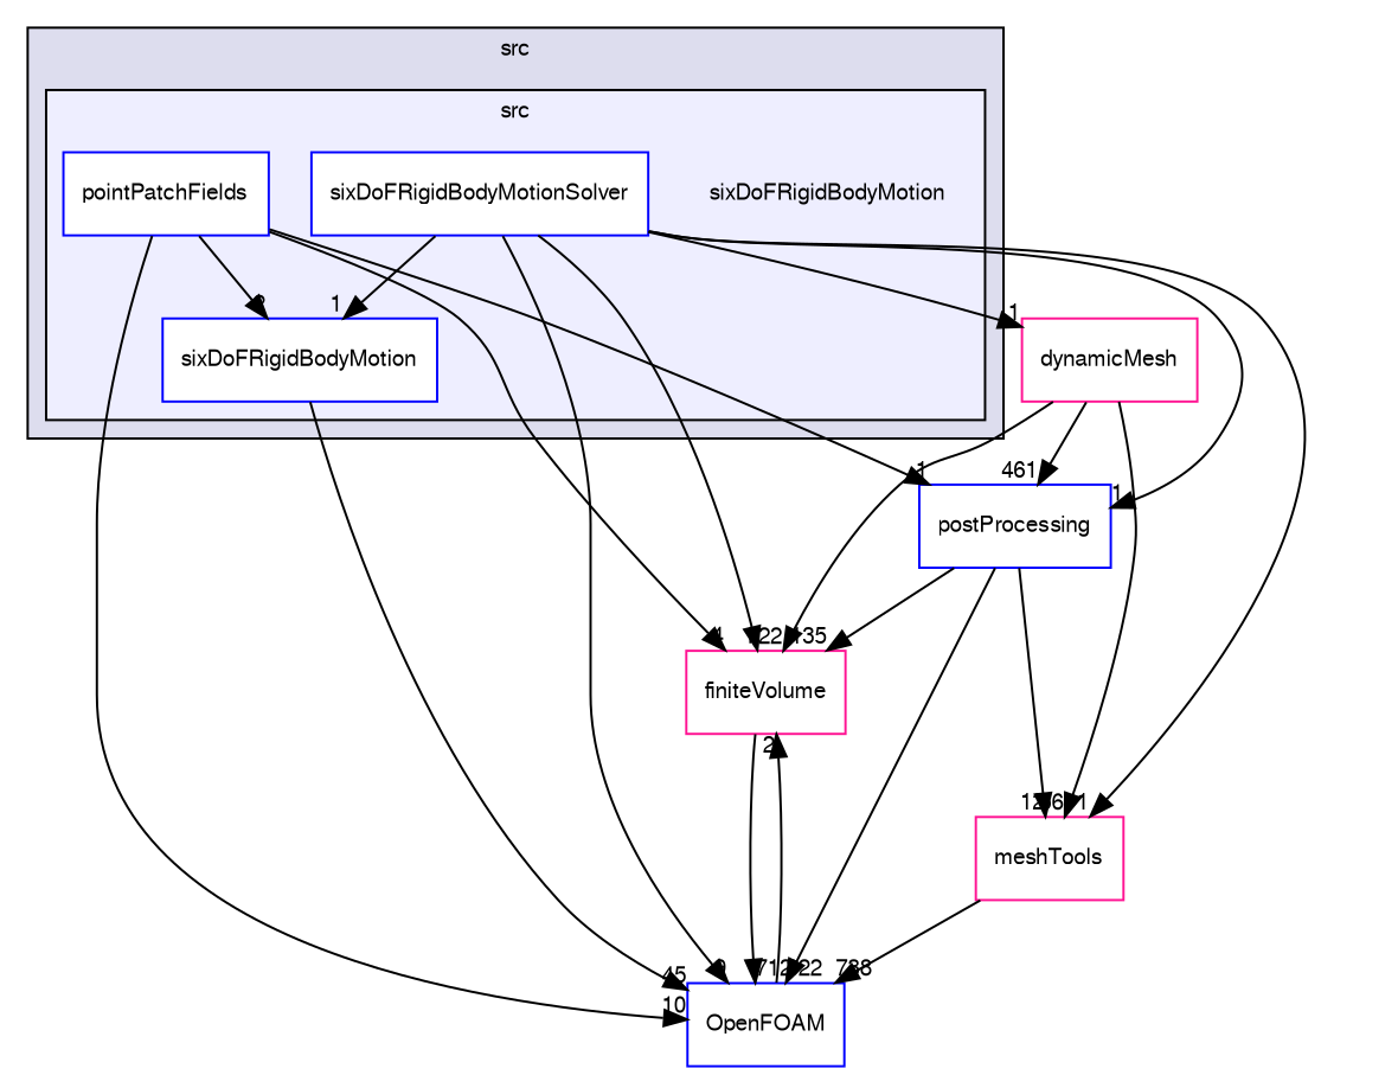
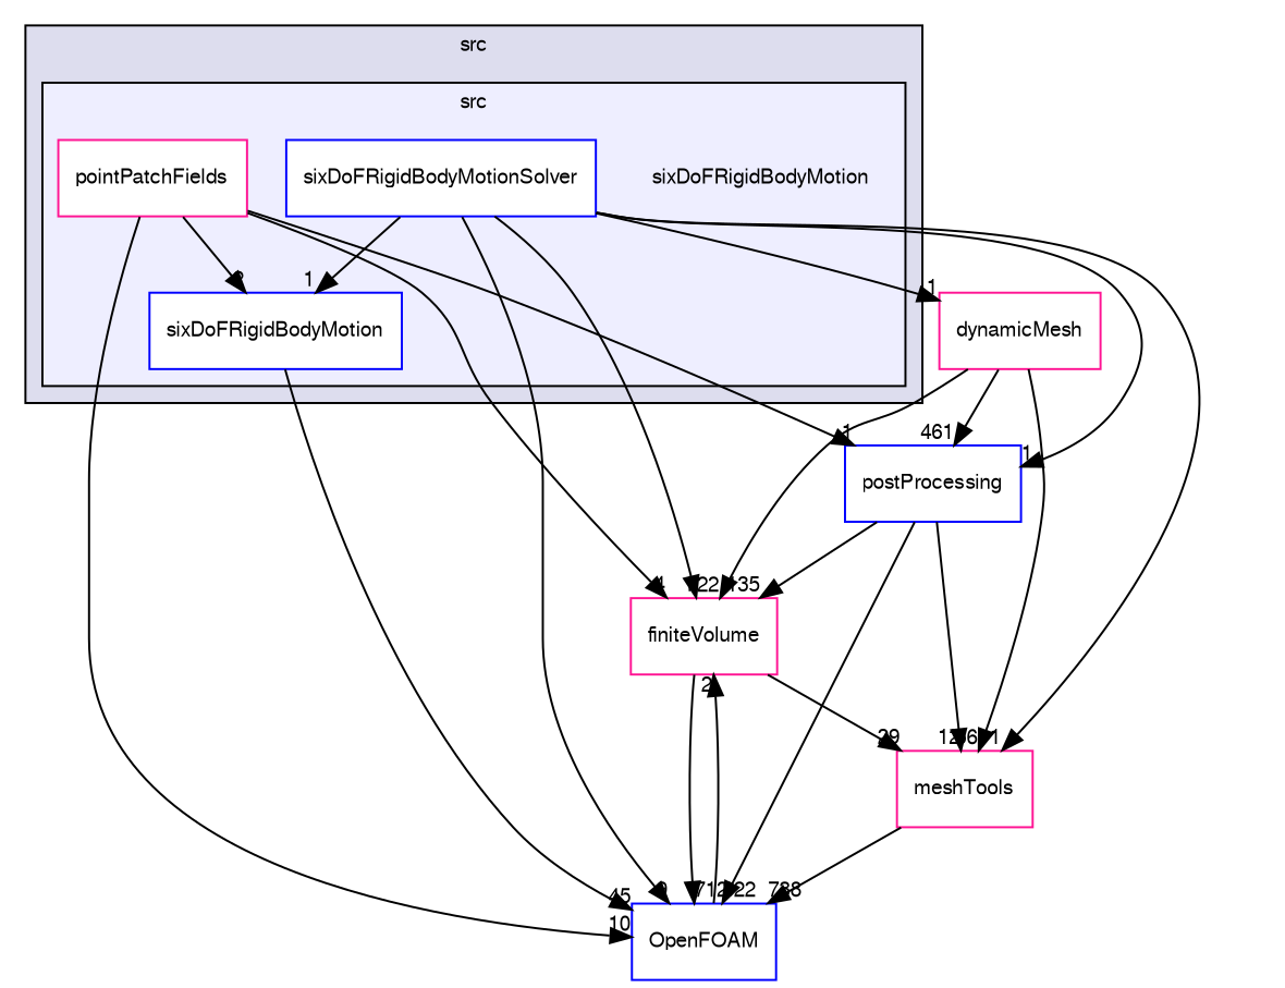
  digraph {
    compound=true
    node [color=deeppink fontname=FreeSans fontsize=10 shape=box]
    edge [headlabel=1 labeldistance=1.5 labelfontname=FreeSans labelfontsize=10]
    n1 [label=sixDoFRigidBodyMotion shape=plaintext]
-   n2 [color=blue fillcolor=white label=pointPatchFields style=filled]
+   n2 [fillcolor=white label=pointPatchFields style=filled]
    n3 [color=blue fillcolor=white label=sixDoFRigidBodyMotion style=filled]
    n4 [color=blue fillcolor=white label=sixDoFRigidBodyMotionSolver style=filled]
    n5 [label=finiteVolume]
    n6 [color=blue label=OpenFOAM]
    n7 [color=blue label=postProcessing]
    n8 [label=meshTools]
    n9 [label=dynamicMesh]
    subgraph cluster_1 {
      bgcolor="#ddddee"
      fontname=FreeSans
      fontsize=10
      label=src
      pencolor=black
      subgraph cluster_2 {
        bgcolor="#eeeeff"
        fontname=FreeSans
        fontsize=10
        label=src
        pencolor=black
        n1
        n2
        n3
        n4
      }
    }
    n2 -> n3 [headlabel=2]
    n2 -> n5 [headlabel=4]
    n2 -> n6 [headlabel=10]
    n2 -> n7
    n3 -> n6 [headlabel=45]
    n4 -> n3
    n4 -> n5
    n4 -> n6 [headlabel=9]
    n4 -> n7
    n4 -> n8
    n4 -> n9
    n5 -> n6 [headlabel=712]
+   n5 -> n8 [headlabel=29]
    n6 -> n5 [headlabel=2]
    n7 -> n5 [headlabel=135]
    n7 -> n6 [headlabel=322]
    n7 -> n8 [headlabel=12]
    n8 -> n6 [headlabel=738]
    n9 -> n5 [headlabel=22]
    n9 -> n7 [headlabel=461]
    n9 -> n8 [headlabel=56]
  }
